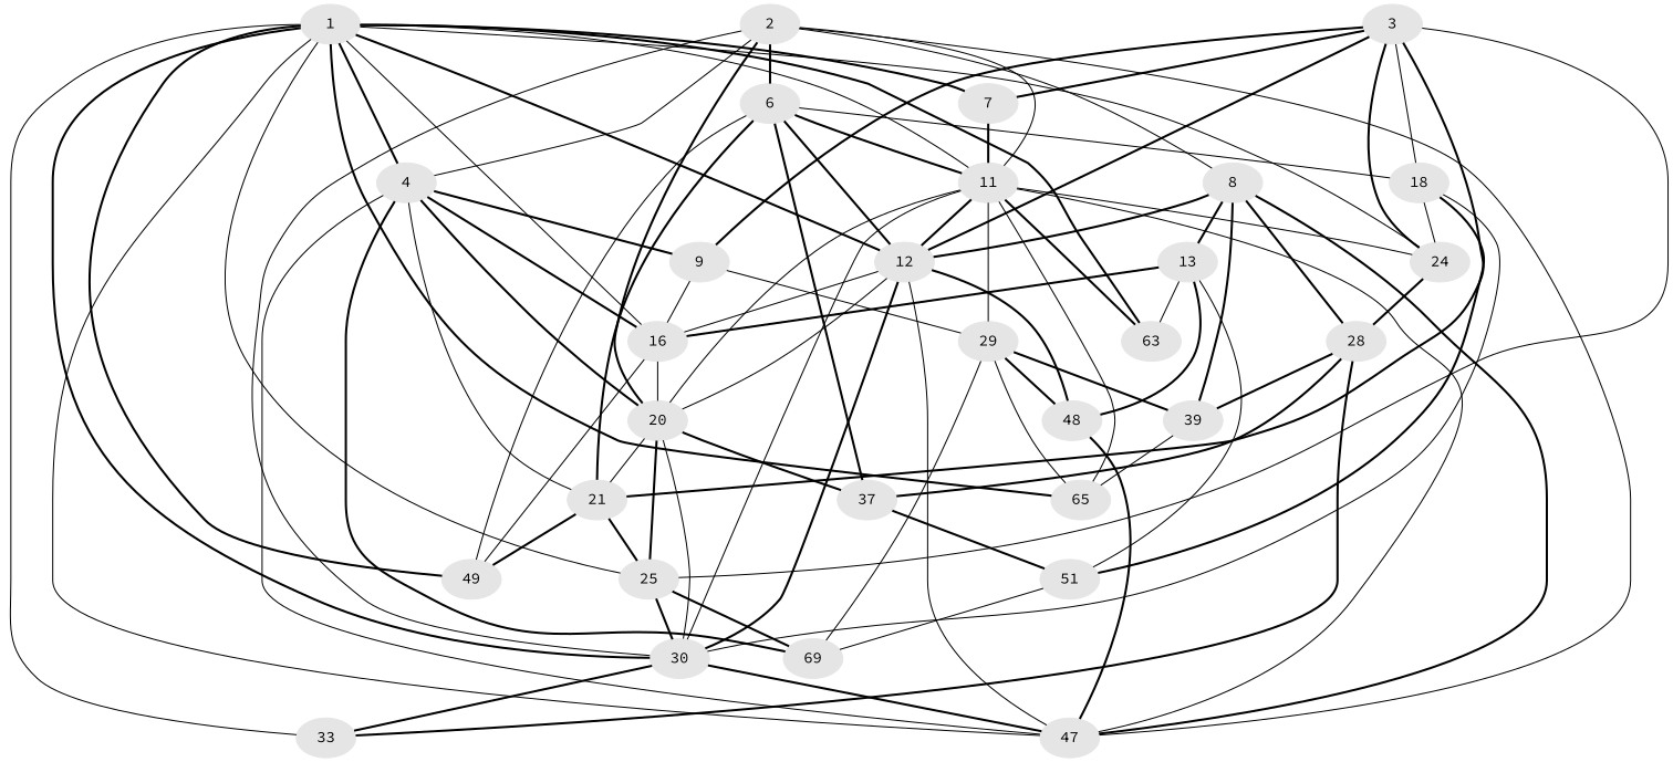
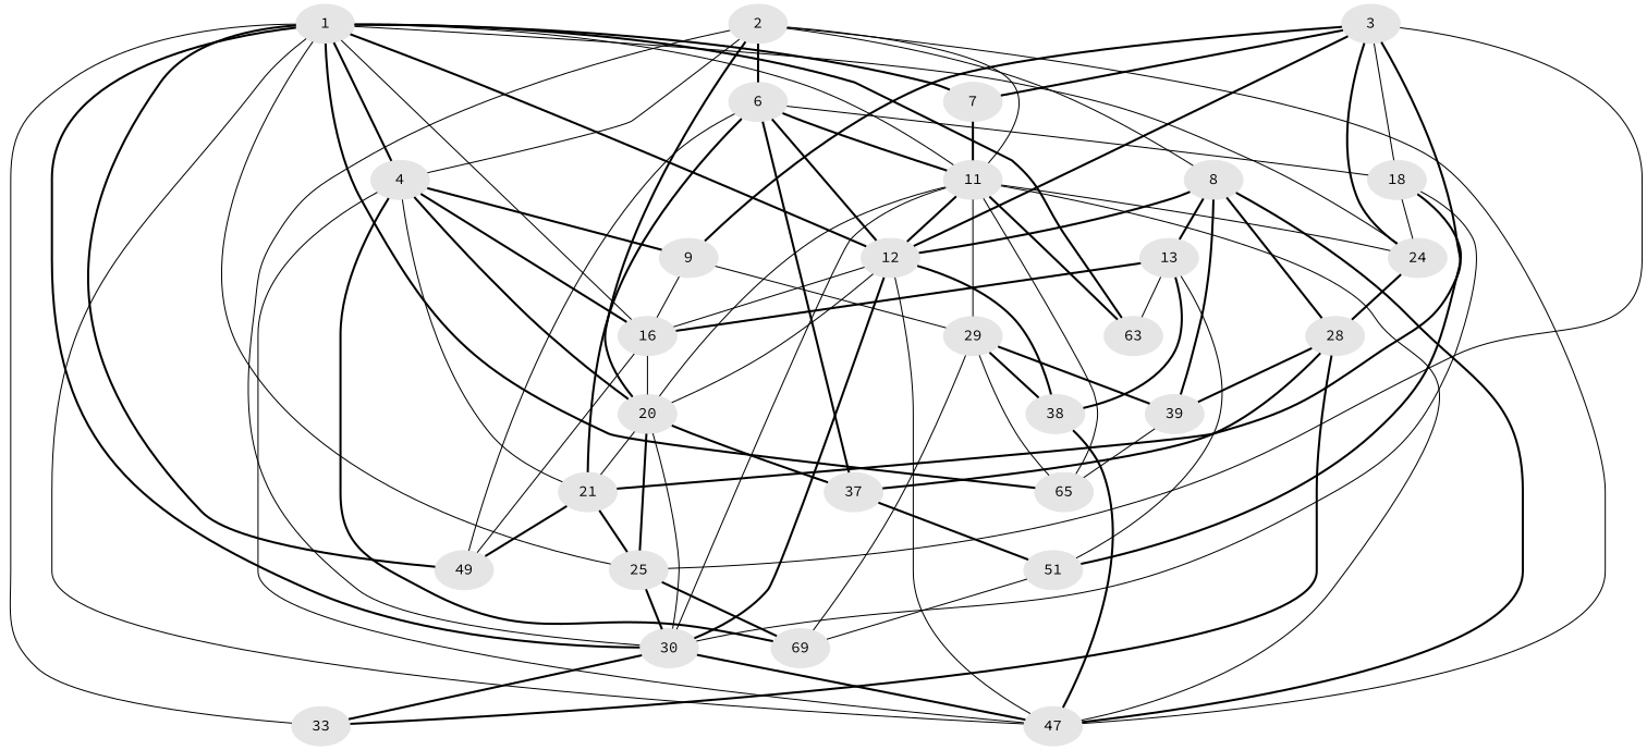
  graph {
    fontname="Source Code Pro"
    node [color=gray90 fontname="Source Code Pro" style=filled]
    edge [fontname="Source Code Pro" style=bold]
    1 [super="+15+74+8"]
    4 [super="+27+40+64"]
    7
    11 [super="+75+44+14"]
    12 [super="+62+26+42"]
    16 [super="+17+50"]
    24 [super="+32"]
    25 [super="+77"]
    30 [super="+52+59"]
    33
    47 [super="+56+71"]
    49
    63
    65
    20 [super="+73+58+34"]
    9
    21 [super="+23"]
    69
    29 [super="+68"]
-   38 [label=48]
+   38
    28 [super="+67"]
    2 [super="+57+19"]
    n23 [label=8 super="+35"]
    6 [super="+53+31"]
    13 [super="+48"]
    39
    18 [super="+46"]
    37
    3 [super="+10"]
    51
    1 -- 4
    1 -- 7
    1 -- 11 [style=solid]
    1 -- 12 [weight=2]
    1 -- 16 [style=solid]
    1 -- 24 [style=solid]
    1 -- 25 [style=solid]
    1 -- 30 [weight=2]
    1 -- 33 [style=solid weight=2]
    1 -- 47 [style=solid]
    1 -- 49
    1 -- 63
    1 -- 65
    4 -- 16
    4 -- 47 [style=solid]
    4 -- 20
    4 -- 9
    4 -- 21 [style=solid weight=3]
    4 -- 69
    7 -- 11 [weight=2]
    11 -- 12
    11 -- 24 [style=solid]
    11 -- 30 [style=solid]
    11 -- 47 [style=solid]
    11 -- 63
    11 -- 65 [style=solid]
    11 -- 20 [style=solid weight=2]
    11 -- 29 [style=solid]
    12 -- 16 [style=solid weight=2]
    12 -- 30
    12 -- 47 [style=solid]
    12 -- 20 [style=solid]
    12 -- 38
    16 -- 49 [style=solid]
    16 -- 20 [style=solid]
    24 -- 28 [weight=2]
    25 -- 30
    25 -- 69
    30 -- 33
    30 -- 47
    20 -- 25
    20 -- 30 [style=solid]
    20 -- 21 [style=solid]
    20 -- 37
    9 -- 16 [style=solid]
    9 -- 29 [style=solid]
    21 -- 25
    21 -- 49
    29 -- 65 [style=solid]
    29 -- 69 [style=solid]
    29 -- 38
    29 -- 39
    38 -- 47
    28 -- 33
    28 -- 39
    28 -- 37
    2 -- 4 [style=solid]
    2 -- 11 [style=solid]
    2 -- 30 [style=solid]
    2 -- 47 [style=solid]
    2 -- 20
    2 -- n23 [style=solid]
    2 -- 6 [weight=2]
    n23 -- 12
    n23 -- 47
    n23 -- 28
    n23 -- 13
    n23 -- 39
    6 -- 11
    6 -- 12
    6 -- 49 [style=solid]
    6 -- 21
    6 -- 18 [style=solid]
    6 -- 37
    13 -- 16
    13 -- 63 [style=solid weight=2]
    13 -- 38
    13 -- 51 [style=solid]
    39 -- 65 [style=solid]
    18 -- 24 [style=solid]
    18 -- 30 [style=solid]
    18 -- 51
    37 -- 51
    3 -- 7
    3 -- 12
    3 -- 24
    3 -- 25 [style=solid]
    3 -- 9
    3 -- 21
    3 -- 18 [style=solid weight=2]
    51 -- 69 [style=solid]
  }
